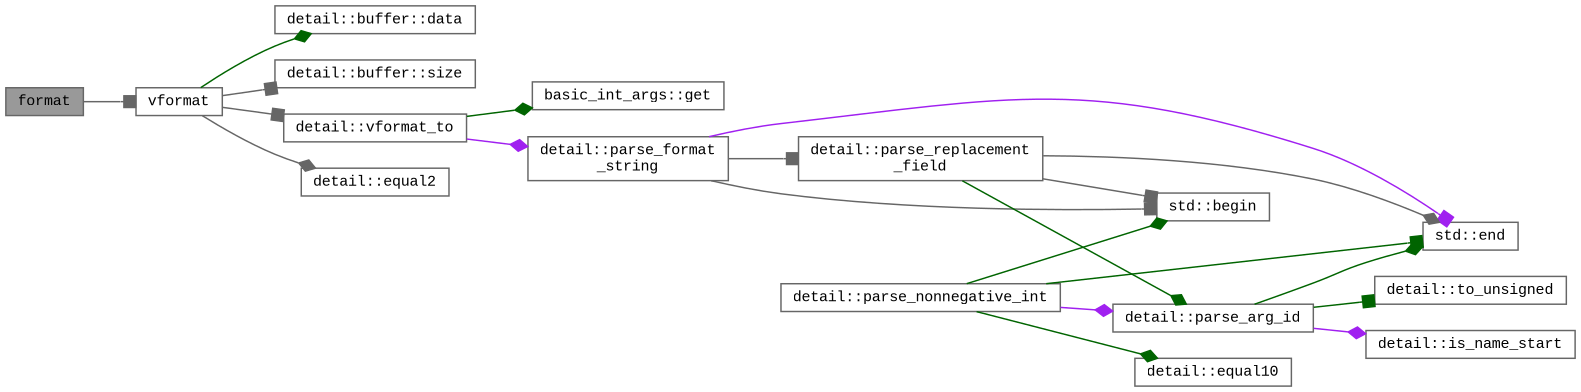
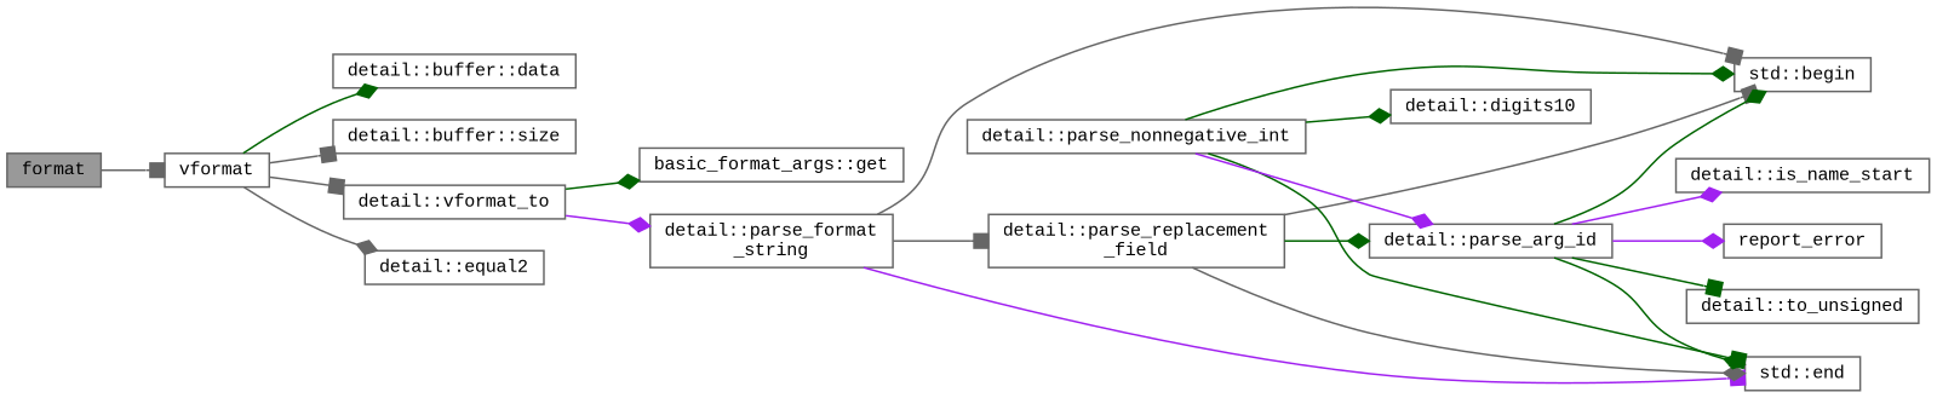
  digraph {
    fontname="Liberation Mono"
    rankdir=LR
    node [color=grey40 fillcolor=white fontname="Liberation Mono" fontsize=10 shape=box style=filled]
    edge [arrowhead=diamond color=darkgreen fontname="Liberation Mono" fontsize=10 labelfontname=Helvetica labelfontsize=10 style=solid]
    n1 [color=gray40 fillcolor=grey60 fontcolor=black height=0.2 label=format width=0.4]
    n2 [height=0.2 label=vformat width=0.4]
    n3 [height=0.2 label="detail::buffer::data" width=0.4]
    n4 [height=0.2 label="detail::buffer::size" width=0.4]
    n5 [height=0.2 label="detail::vformat_to" width=0.4]
    n6 [height=0.2 label="detail::equal2" width=0.4]
-   n7 [height=0.2 label="basic_int_args::get" width=0.4]
+   n7 [height=0.2 label="basic_format_args::get" width=0.4]
    n8 [height=0.2 label="detail::parse_format\l_string" width=0.4]
    n9 [height=0.2 label="std::begin" width=0.4]
    n10 [height=0.2 label="std::end" width=0.4]
    n11 [height=0.2 label="detail::parse_replacement\l_field" width=0.4]
    n12 [height=0.2 label="detail::parse_arg_id" width=0.4]
    n13 [height=0.2 label="detail::is_name_start" width=0.4]
+   n14 [height=0.2 label=report_error width=0.4]
    n15 [height=0.2 label="detail::to_unsigned" width=0.4]
    n16 [height=0.2 label="detail::parse_nonnegative_int" width=0.4]
-   n17 [height=0.2 label="detail::equal10" width=0.4]
+   n17 [height=0.2 label="detail::digits10" width=0.4]
    n1 -> n2 [arrowhead=box color=gray40]
    n2 -> n3
    n2 -> n4 [arrowhead=box color=gray40]
    n2 -> n5 [arrowhead=box color=gray40]
    n2 -> n6 [color=gray40]
    n5 -> n7
    n5 -> n8 [color=purple]
    n8 -> n9 [arrowhead=box color=gray40]
    n8 -> n10 [arrowhead=box color=purple]
    n8 -> n11 [arrowhead=box color=gray40]
    n11 -> n9 [arrowhead=box color=gray40]
    n11 -> n10 [color=gray40]
    n11 -> n12
+   n12 -> n9
    n12 -> n10
    n12 -> n13 [color=purple]
+   n12 -> n14 [color=purple]
    n12 -> n15 [arrowhead=box]
    n16 -> n9
    n16 -> n10 [arrowhead=box]
    n16 -> n12 [color=purple]
    n16 -> n17
  }
